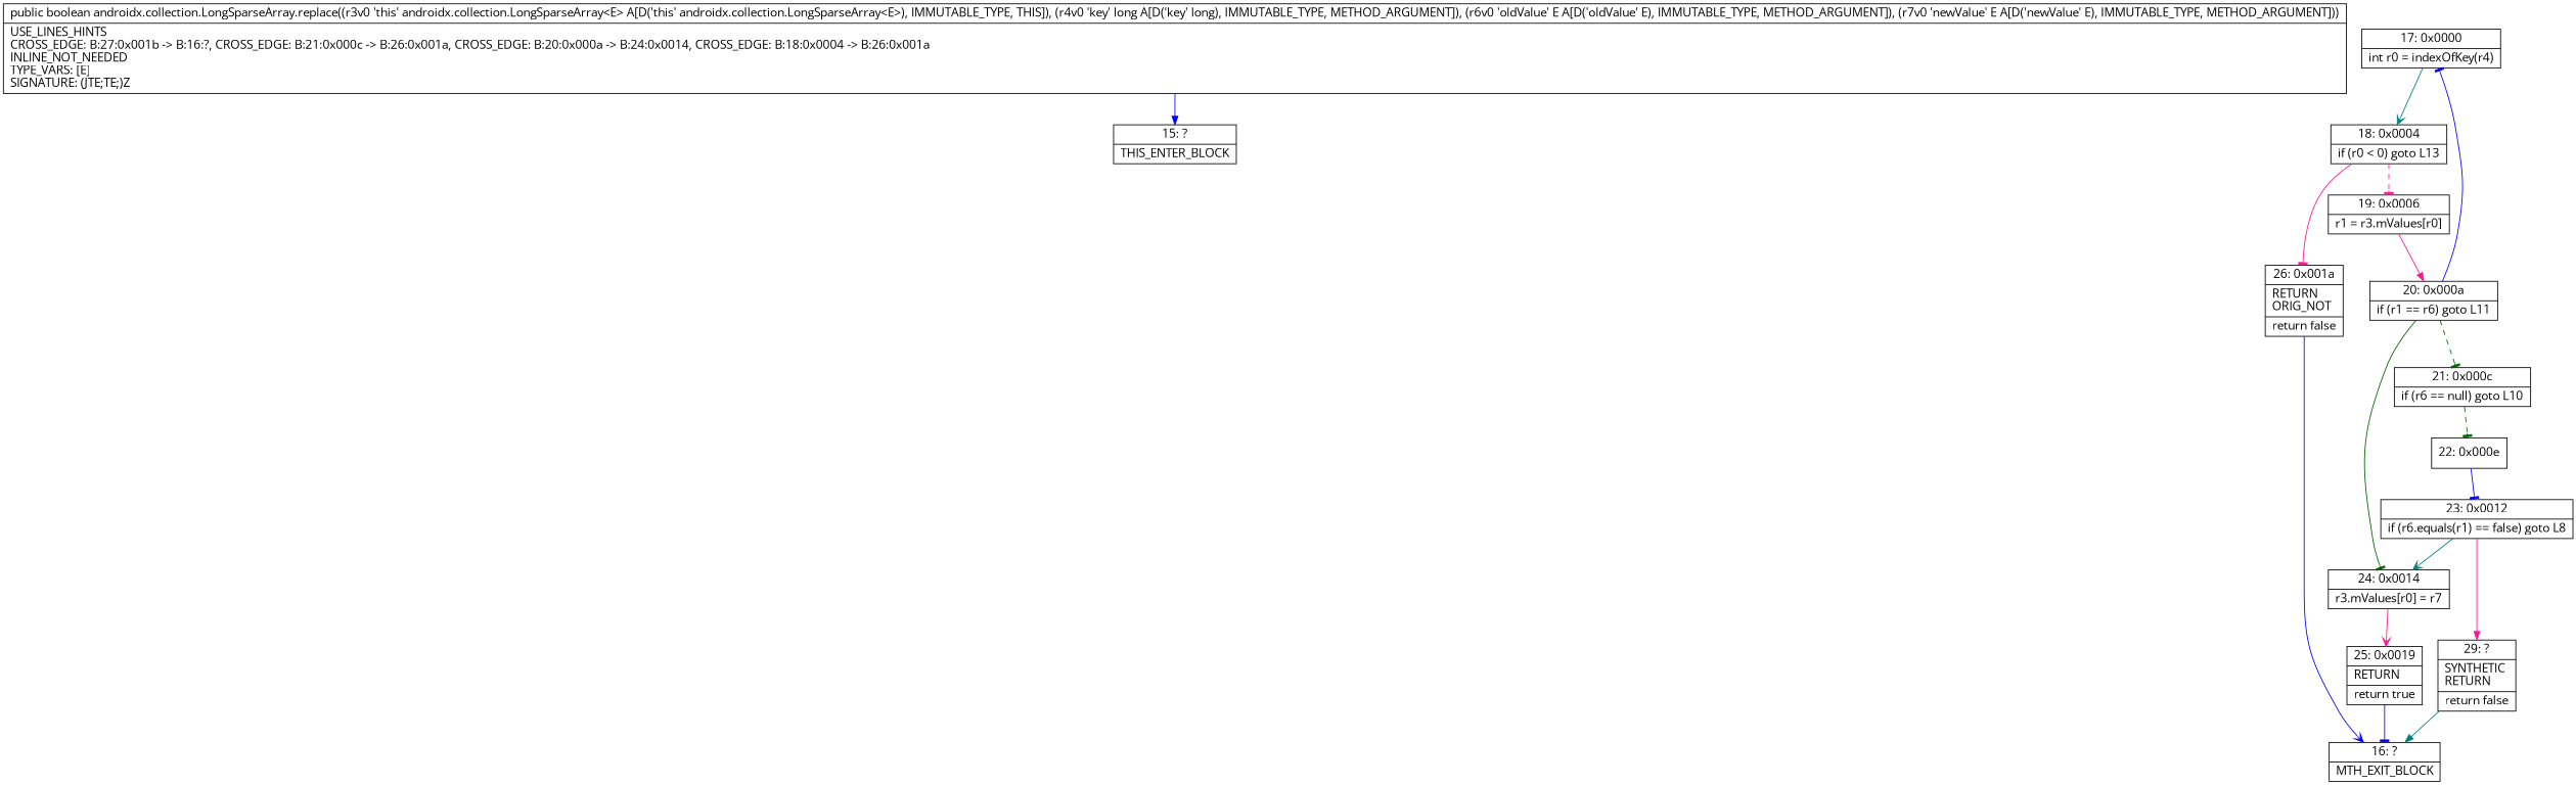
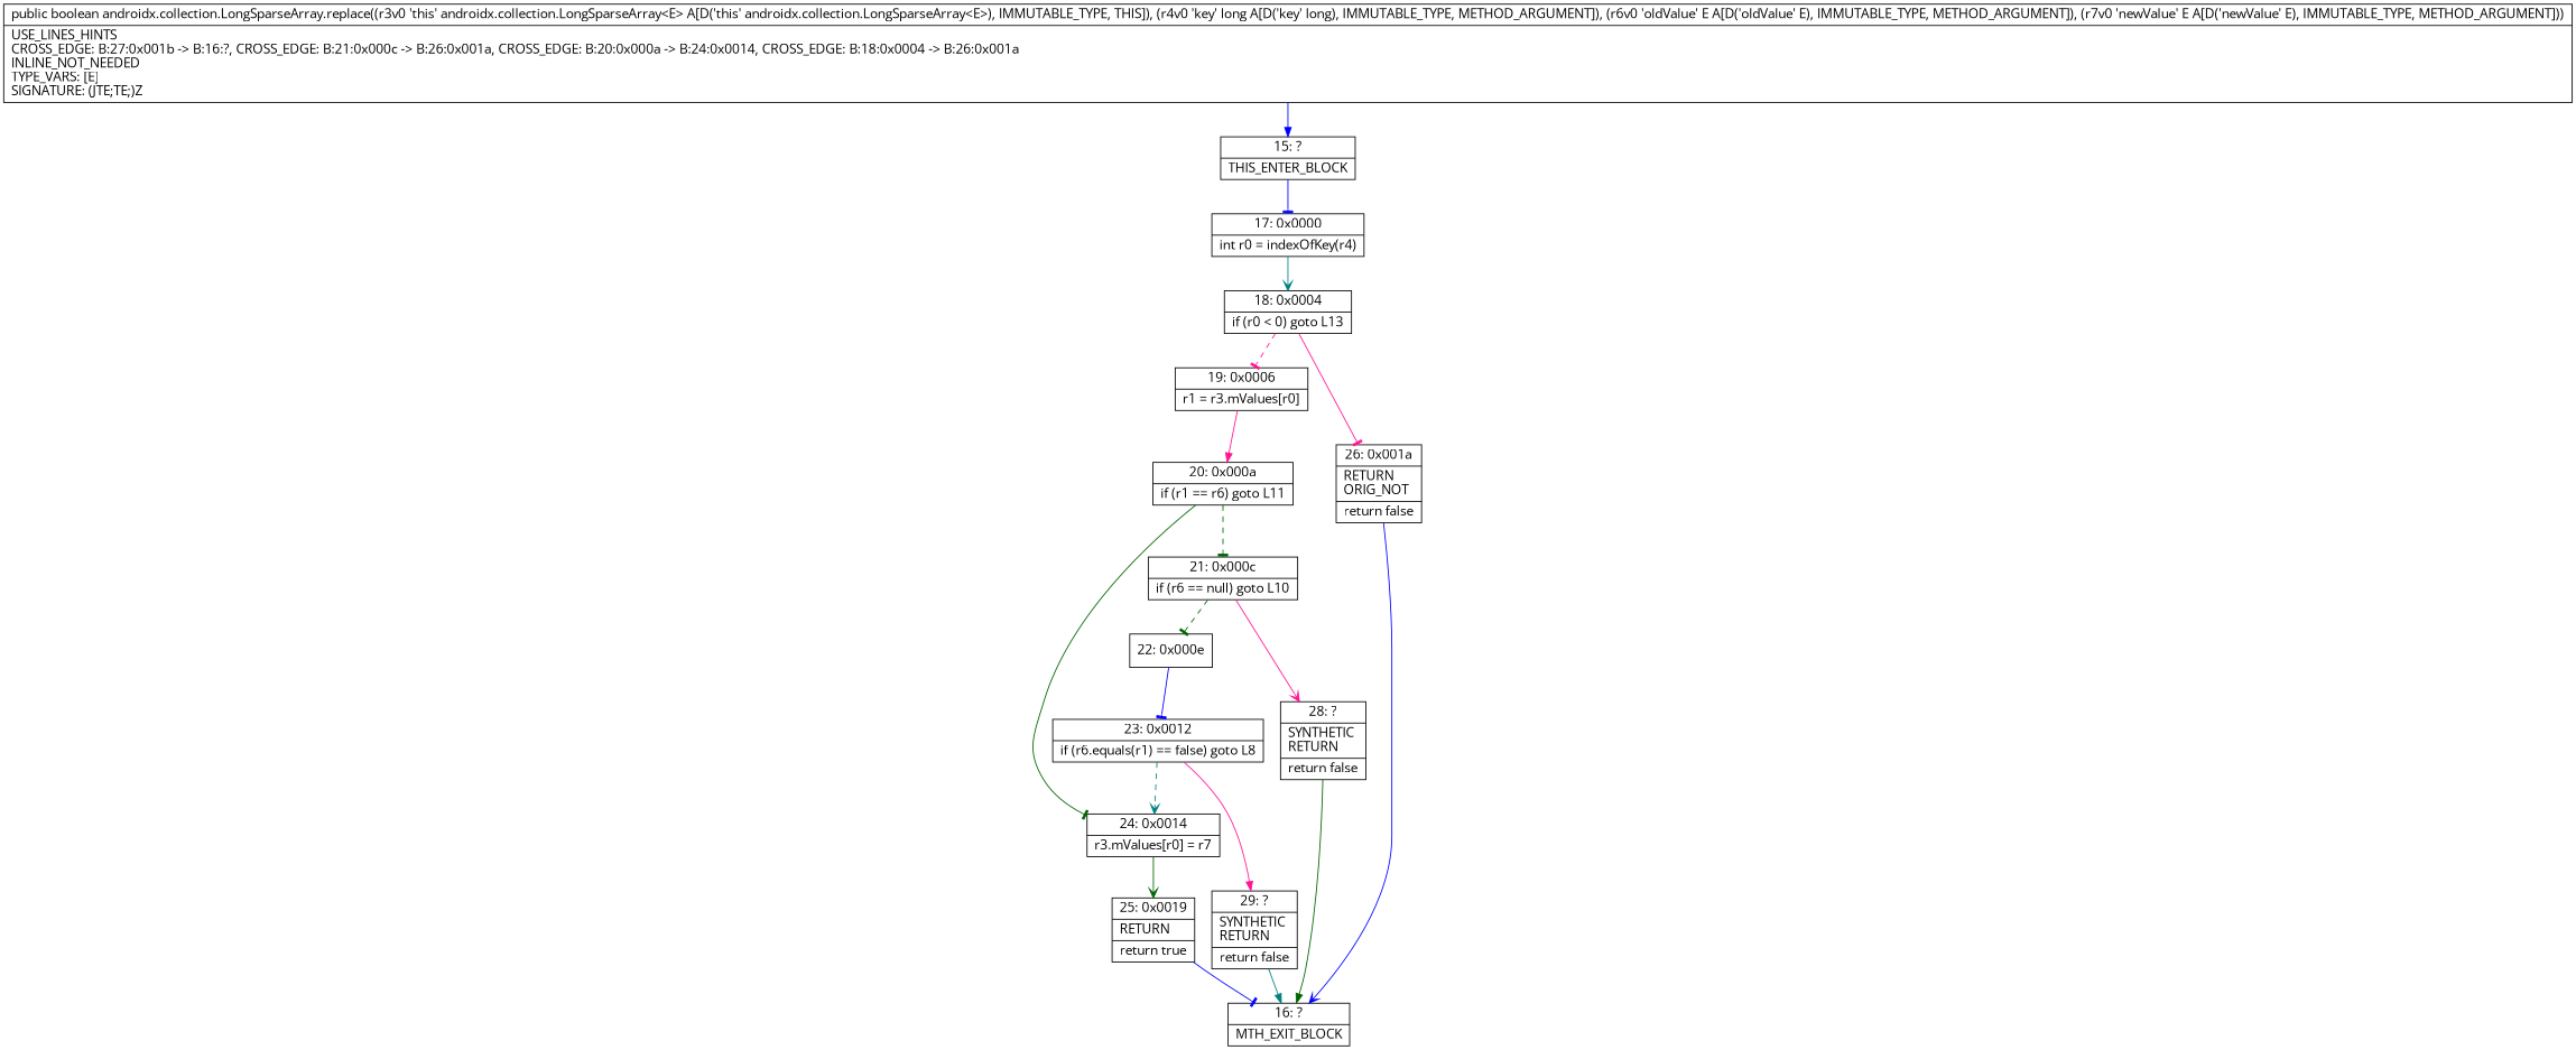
  digraph {
    fontname="Open Sans"
    node [fontname="Open Sans" shape=record]
    edge [arrowhead=tee color=blue fontname="Open Sans"]
    n1 [label="{15\:\ ?|THIS_ENTER_BLOCK\l}"]
    n2 [label="{17\:\ 0x0000|int r0 = indexOfKey(r4)\l}"]
    n3 [label="{18\:\ 0x0004|if (r0 \< 0) goto L13\l}"]
    n4 [label="{19\:\ 0x0006|r1 = r3.mValues[r0]\l}"]
    n5 [label="{26\:\ 0x001a|RETURN\lORIG_NOT\l|return false\l}"]
    n6 [label="{20\:\ 0x000a|if (r1 == r6) goto L11\l}"]
    n7 [label="{16\:\ ?|MTH_EXIT_BLOCK\l}"]
    n8 [label="{21\:\ 0x000c|if (r6 == null) goto L10\l}"]
    n9 [label="{24\:\ 0x0014|r3.mValues[r0] = r7\l}"]
    n10 [label="{22\:\ 0x000e}"]
+   n11 [label="{28\:\ ?|SYNTHETIC\lRETURN\l|return false\l}"]
    n12 [label="{25\:\ 0x0019|RETURN\l|return true\l}"]
    n13 [label="{23\:\ 0x0012|if (r6.equals(r1) == false) goto L8\l}"]
    n14 [label="{29\:\ ?|SYNTHETIC\lRETURN\l|return false\l}"]
    n15 [label="{public boolean androidx.collection.LongSparseArray.replace((r3v0 'this' androidx.collection.LongSparseArray\<E\> A[D('this' androidx.collection.LongSparseArray\<E\>), IMMUTABLE_TYPE, THIS]), (r4v0 'key' long A[D('key' long), IMMUTABLE_TYPE, METHOD_ARGUMENT]), (r6v0 'oldValue' E A[D('oldValue' E), IMMUTABLE_TYPE, METHOD_ARGUMENT]), (r7v0 'newValue' E A[D('newValue' E), IMMUTABLE_TYPE, METHOD_ARGUMENT]))  | USE_LINES_HINTS\lCROSS_EDGE: B:27:0x001b \-\> B:16:?, CROSS_EDGE: B:21:0x000c \-\> B:26:0x001a, CROSS_EDGE: B:20:0x000a \-\> B:24:0x0014, CROSS_EDGE: B:18:0x0004 \-\> B:26:0x001a\lINLINE_NOT_NEEDED\lTYPE_VARS: [E]\lSIGNATURE: (JTE;TE;)Z\l}"]
-   n6 -> n2
+   n1 -> n2
    n2 -> n3 [arrowhead=vee color=teal]
    n3 -> n4 [color=deeppink style=dashed]
    n3 -> n5 [color=deeppink]
    n4 -> n6 [arrowhead=normal color=deeppink]
    n5 -> n7 [arrowhead=vee]
    n6 -> n8 [color=darkgreen style=dashed]
    n6 -> n9 [color=darkgreen]
    n8 -> n10 [color=darkgreen style=dashed]
-   n9 -> n12 [arrowhead=vee color=deeppink]
+   n8 -> n11 [arrowhead=vee color=deeppink]
+   n9 -> n12 [arrowhead=vee color=darkgreen]
    n10 -> n13
+   n11 -> n7 [arrowhead=normal color=darkgreen]
    n12 -> n7
-   n13 -> n9 [arrowhead=vee color=teal style=solid]
+   n13 -> n9 [arrowhead=vee color=teal style=dashed]
    n13 -> n14 [arrowhead=normal color=deeppink]
    n14 -> n7 [arrowhead=normal color=teal]
    n15 -> n1 [arrowhead=normal]
  }
